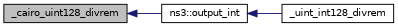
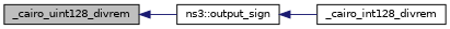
  digraph {
    rankdir=LR
    node [color=black fillcolor=white fontname=Helvetica fontsize=10 shape=record style=filled]
    edge [color=midnightblue dir=back fontname=Helvetica fontsize=10 labelfontname=Helvetica labelfontsize=10 style=solid]
    n1 [fillcolor=grey75 fontcolor=black height=0.2 label=_cairo_uint128_divrem width=0.4]
-   n2 [height=0.2 label="ns3::output_int" width=0.4]
-   n3 [height=0.2 label=_uint_int128_divrem width=0.4]
+   n2 [height=0.2 label="ns3::output_sign" width=0.4]
+   n3 [height=0.2 label=_cairo_int128_divrem width=0.4]
    n1 -> n2
    n2 -> n3
  }
